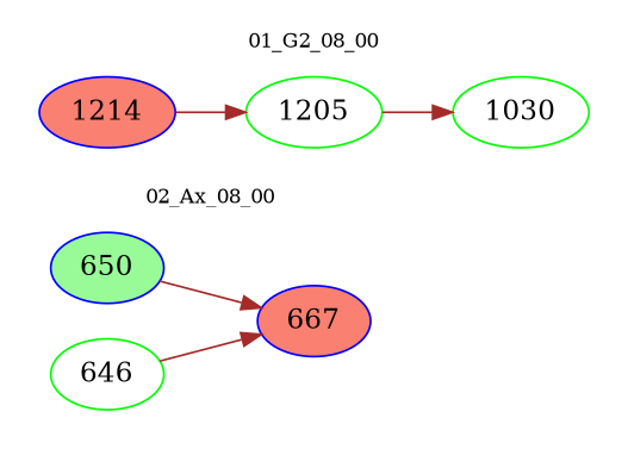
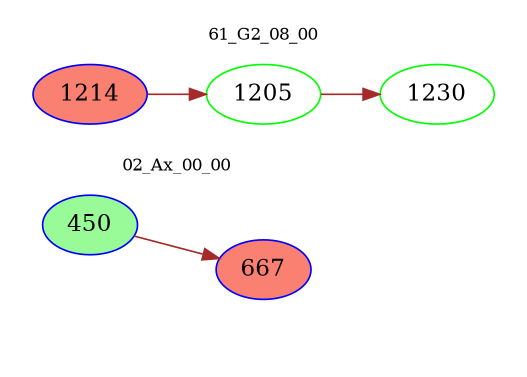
  digraph {
    rankdir=LR
    node [color=blue fillcolor=white style=filled]
    edge [color=brown]
-   n1 [fillcolor=palegreen label=650]
-   n2 [color=green label=646]
+   n1 [fillcolor=palegreen label=450]
    n3 [fillcolor=salmon label=667]
    n4 [fillcolor=salmon label=1214]
    n5 [color=green label=1205]
-   n6 [color=green label=1030]
+   n6 [color=green label=1230]
    subgraph cluster_1 {
      color=white
      fontsize=10
-     label="02_Ax_08_00"
+     label="02_Ax_00_00"
      n1
-     n2
      n3
    }
    subgraph cluster_2 {
      color=white
      fontsize=10
-     label="01_G2_08_00"
+     label="61_G2_08_00"
      n4
      n5
      n6
    }
    n1 -> n3
-   n2 -> n3
    n4 -> n5
    n5 -> n6
  }
